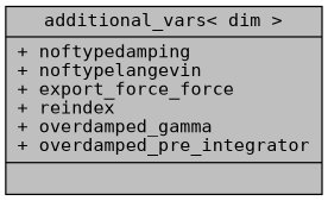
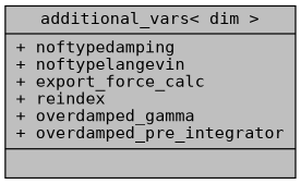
  digraph {
    fontname="DejaVu Sans Mono"
-   n1 [color=black fillcolor=grey75 fontcolor=black fontname="DejaVu Sans Mono" fontsize=12 height=0.2 label="{additional_vars\< dim \>\n|+ noftypedamping\l+ noftypelangevin\l+ export_force_force\l+ reindex\l+ overdamped_gamma\l+ overdamped_pre_integrator\l|}" shape=record style=filled width=0.4]
+   n1 [color=black fillcolor=grey75 fontcolor=black fontname="DejaVu Sans Mono" fontsize=12 height=0.2 label="{additional_vars\< dim \>\n|+ noftypedamping\l+ noftypelangevin\l+ export_force_calc\l+ reindex\l+ overdamped_gamma\l+ overdamped_pre_integrator\l|}" shape=record style=filled width=0.4]
  }
